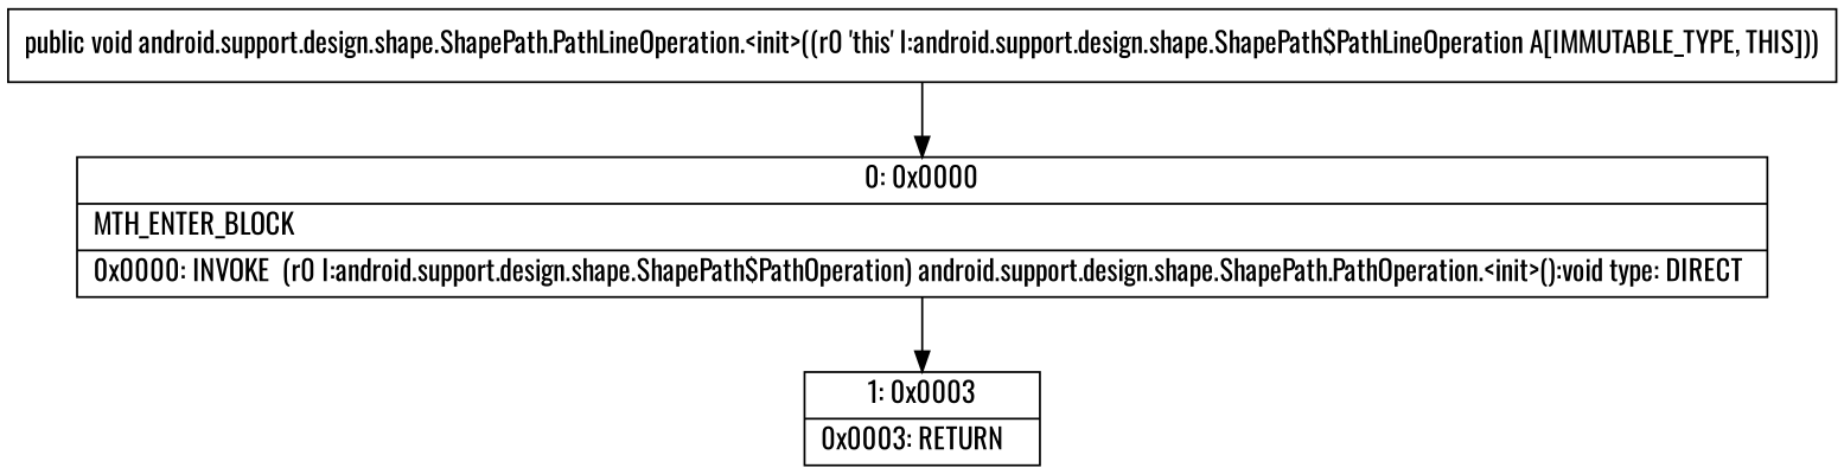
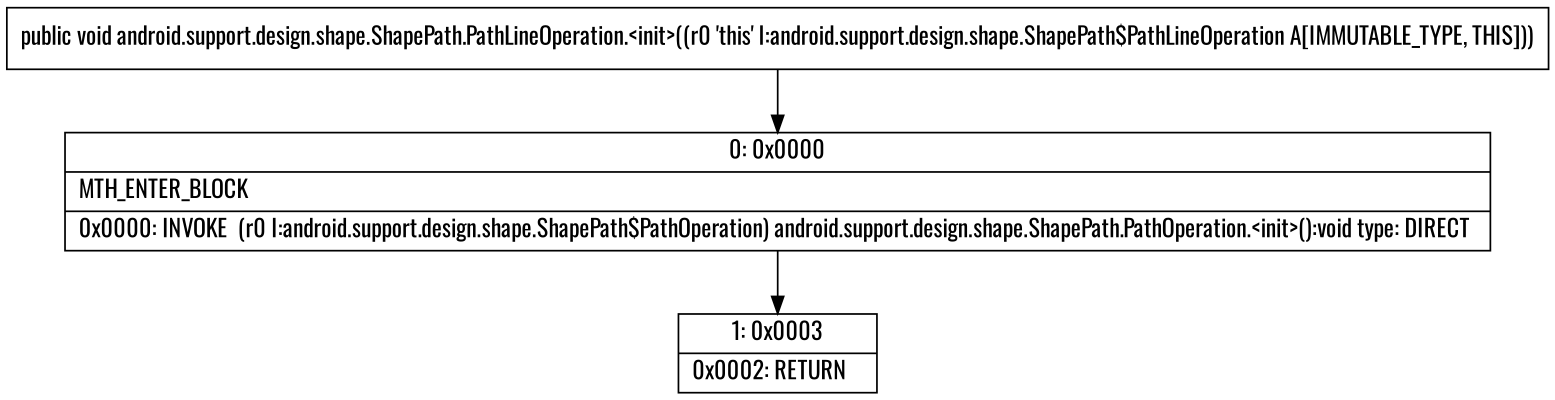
  digraph {
    fontname=Oswald
    node [shape=record fontname=Oswald]
    edge [fontname=Oswald]
    n1 [label="{0\:\ 0x0000|MTH_ENTER_BLOCK\l|0x0000: INVOKE  (r0 I:android.support.design.shape.ShapePath$PathOperation) android.support.design.shape.ShapePath.PathOperation.\<init\>():void type: DIRECT \l}"]
-   n2 [label="{1\:\ 0x0003|0x0003: RETURN   \l}"]
+   n2 [label="{1\:\ 0x0003|0x0002: RETURN   \l}"]
    n3 [label="{public void android.support.design.shape.ShapePath.PathLineOperation.\<init\>((r0 'this' I:android.support.design.shape.ShapePath$PathLineOperation A[IMMUTABLE_TYPE, THIS])) }"]
    n1 -> n2
    n3 -> n1
  }
